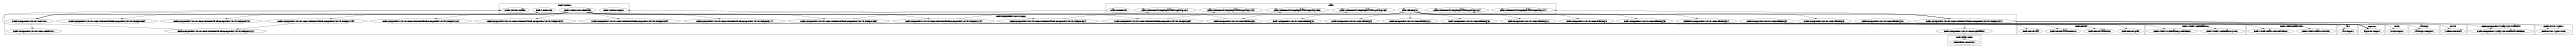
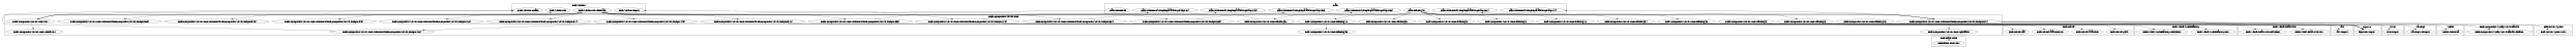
  digraph {
    "POE::Session::ID"
    "POE::Session::create"
    "POE::Session::import"
    "POE::Session::_invoke_state"
    "vars::import"
    "warnings::unimport"
    "POE::Filter::Line::new"
    "POE::Wheel::SocketFactory::new"
    "POE::Wheel::SocketFactory::DESTROY"
    "POE::Wheel::ReadWrite::DESTROY"
-   "POE::Wheel::ReadWrite::new" [label="POE::Wheel::ReadWrite::inet"]
+   "POE::Wheel::ReadWrite::new"
    "main::RUNTIME"
    "main::__ANON__[t/simple_parallel_superbig.t:47]"
    "main::__ANON__[t/simple_parallel_superbig.t:52]"
    "main::__ANON__[t/simple_parallel_superbig.t:96]"
    "main::__ANON__[t/simple_parallel_superbig.t:43]"
    "main::__ANON__[t/simple_parallel_superbig.t:67]"
    "main::__ANON__[t/simple_parallel_superbig.t:81]"
    "main::BEGIN@21"
    "POE::Kernel::alias_remove"
    n21 [label="POE::Kernel::alias_inet"]
    "POE::Kernel::yield"
    "POE::Kernel::call"
    "Socket::inet_ntoa"
    "strict::import"
    "POE::Component::SSLify::ServerHandle::FILENO"
    "POE::Driver::SysRW::new"
    "Exporter::import"
    "POE::Component::Server::TCP::__ANON__[POE/Component/Server/TCP.pm:408]"
    "POE::Component::Server::TCP::__ANON__[POE/Component/Server/TCP.pm:364]"
    "POE::Component::Server::TCP::__ANON__[POE/Component/Server/TCP.pm:540]"
    "POE::Component::Server::TCP::__ANON__[POE/Component/Server/TCP.pm:389]"
    "POE::Component::Server::TCP::__ANON__[POE/Component/Server/TCP.pm:549]"
    "POE::Component::Server::TCP::BEGIN@5"
    "POE::Component::Server::TCP::BEGIN@8"
    "POE::Component::Server::TCP::BEGIN@12"
    "POE::Component::Server::TCP::BEGIN@3"
    "POE::Component::Server::TCP::CORE:sort"
    "POE::Component::Server::TCP::BEGIN@33"
    "POE::Component::Server::TCP::__ANON__[POE/Component/Server/TCP.pm:479]"
    "POE::Component::Server::TCP::BEGIN@32"
    "POE::Component::Server::TCP::__ANON__[POE/Component/Server/TCP.pm:374]"
    "POE::Component::Server::TCP::BEGIN@15"
    "POE::Component::Server::TCP::BEGIN@31"
    "POE::Component::Server::TCP::__ANON__[POE/Component/Server/TCP.pm:509]"
    "POE::Component::Server::TCP::__ANON__[POE/Component/Server/TCP.pm:422]"
    "POE::Component::Server::TCP::BEGIN@30"
    "POE::Component::Server::TCP::__ANON__[POE/Component/Server/TCP.pm:449]"
    "POE::Component::Server::TCP::BEGIN@9"
    "POE::Component::Server::TCP::new"
    "POE::Component::Server::TCP::__ANON__[POE/Component/Server/TCP.pm:548]"
-   "POE::Component::Server::TCP::BEGIN@34" [label="FILENO::Component::Server::TCP::BEGIN@34"]
+   "POE::Component::Server::TCP::BEGIN@34"
    "POE::Component::Server::TCP::BEGIN@10"
    "POE::Component::Server::TCP::_get_filters"
    "POE::Component::Server::TCP::__ANON__[POE/Component/Server/TCP.pm:352]"
    "POE::Component::Server::TCP::__ANON__[POE/Component/Server/TCP.pm:341]"
    subgraph cluster_1 {
      label="POE::Session"
      "POE::Session::ID"
      "POE::Session::create"
      "POE::Session::import"
      "POE::Session::_invoke_state"
    }
    subgraph cluster_2 {
      label=vars
      "vars::import"
    }
    subgraph cluster_3 {
      label=warnings
      "warnings::unimport"
    }
    subgraph cluster_4 {
      label="POE::Filter::Line"
      "POE::Filter::Line::new"
    }
    subgraph cluster_5 {
      label="POE::Wheel::SocketFactory"
      "POE::Wheel::SocketFactory::new"
      "POE::Wheel::SocketFactory::DESTROY"
    }
    subgraph cluster_6 {
      label="POE::Wheel::ReadWrite"
      "POE::Wheel::ReadWrite::DESTROY"
      "POE::Wheel::ReadWrite::new"
    }
    subgraph cluster_7 {
      label=main
      "main::RUNTIME"
      "main::__ANON__[t/simple_parallel_superbig.t:47]"
      "main::__ANON__[t/simple_parallel_superbig.t:52]"
      "main::__ANON__[t/simple_parallel_superbig.t:96]"
      "main::__ANON__[t/simple_parallel_superbig.t:43]"
      "main::__ANON__[t/simple_parallel_superbig.t:67]"
      "main::__ANON__[t/simple_parallel_superbig.t:81]"
      "main::BEGIN@21"
    }
    subgraph cluster_8 {
      label="POE::Kernel"
      "POE::Kernel::alias_remove"
      n21
      "POE::Kernel::yield"
      "POE::Kernel::call"
    }
    subgraph cluster_9 {
-     label=Driver
+     label=Socket
      "Socket::inet_ntoa"
    }
    subgraph cluster_10 {
      label="strict"
      "strict::import"
    }
    subgraph cluster_11 {
      label="POE::Component::SSLify::ServerHandle"
      "POE::Component::SSLify::ServerHandle::FILENO"
    }
    subgraph cluster_12 {
      label="POE::Driver::SysRW"
      "POE::Driver::SysRW::new"
    }
    subgraph cluster_13 {
      label=Exporter
      "Exporter::import"
    }
    subgraph cluster_14 {
      label="POE::Component::Server::TCP"
      "POE::Component::Server::TCP::__ANON__[POE/Component/Server/TCP.pm:408]"
      "POE::Component::Server::TCP::__ANON__[POE/Component/Server/TCP.pm:364]"
      "POE::Component::Server::TCP::__ANON__[POE/Component/Server/TCP.pm:540]"
      "POE::Component::Server::TCP::__ANON__[POE/Component/Server/TCP.pm:389]"
      "POE::Component::Server::TCP::__ANON__[POE/Component/Server/TCP.pm:549]"
      "POE::Component::Server::TCP::BEGIN@5"
      "POE::Component::Server::TCP::BEGIN@8"
      "POE::Component::Server::TCP::BEGIN@12"
      "POE::Component::Server::TCP::BEGIN@3"
      "POE::Component::Server::TCP::CORE:sort"
      "POE::Component::Server::TCP::BEGIN@33"
      "POE::Component::Server::TCP::__ANON__[POE/Component/Server/TCP.pm:479]"
      "POE::Component::Server::TCP::BEGIN@32"
      "POE::Component::Server::TCP::__ANON__[POE/Component/Server/TCP.pm:374]"
      "POE::Component::Server::TCP::BEGIN@15"
      "POE::Component::Server::TCP::BEGIN@31"
      "POE::Component::Server::TCP::__ANON__[POE/Component/Server/TCP.pm:509]"
      "POE::Component::Server::TCP::__ANON__[POE/Component/Server/TCP.pm:422]"
      "POE::Component::Server::TCP::BEGIN@30"
      "POE::Component::Server::TCP::__ANON__[POE/Component/Server/TCP.pm:449]"
      "POE::Component::Server::TCP::BEGIN@9"
      "POE::Component::Server::TCP::new"
      "POE::Component::Server::TCP::__ANON__[POE/Component/Server/TCP.pm:548]"
      "POE::Component::Server::TCP::BEGIN@34"
      "POE::Component::Server::TCP::BEGIN@10"
      "POE::Component::Server::TCP::_get_filters"
      "POE::Component::Server::TCP::__ANON__[POE/Component/Server/TCP.pm:352]"
      "POE::Component::Server::TCP::__ANON__[POE/Component/Server/TCP.pm:341]"
    }
    "POE::Session::_invoke_state" -> "POE::Component::Server::TCP::__ANON__[POE/Component/Server/TCP.pm:408]"
    "POE::Session::_invoke_state" -> "POE::Component::Server::TCP::__ANON__[POE/Component/Server/TCP.pm:364]"
    "POE::Session::_invoke_state" -> "POE::Component::Server::TCP::__ANON__[POE/Component/Server/TCP.pm:540]"
    "POE::Session::_invoke_state" -> "POE::Component::Server::TCP::__ANON__[POE/Component/Server/TCP.pm:389]"
    "POE::Session::_invoke_state" -> "POE::Component::Server::TCP::__ANON__[POE/Component/Server/TCP.pm:549]"
    "POE::Session::_invoke_state" -> "POE::Component::Server::TCP::__ANON__[POE/Component/Server/TCP.pm:479]"
    "POE::Session::_invoke_state" -> "POE::Component::Server::TCP::__ANON__[POE/Component/Server/TCP.pm:374]"
    "POE::Session::_invoke_state" -> "POE::Component::Server::TCP::__ANON__[POE/Component/Server/TCP.pm:509]"
    "POE::Session::_invoke_state" -> "POE::Component::Server::TCP::__ANON__[POE/Component/Server/TCP.pm:449]"
    "POE::Session::_invoke_state" -> "POE::Component::Server::TCP::__ANON__[POE/Component/Server/TCP.pm:548]"
    "POE::Session::_invoke_state" -> "POE::Component::Server::TCP::__ANON__[POE/Component/Server/TCP.pm:352]"
    "POE::Session::_invoke_state" -> "POE::Component::Server::TCP::__ANON__[POE/Component/Server/TCP.pm:341]"
    "main::RUNTIME" -> "POE::Component::Server::TCP::new"
    "main::BEGIN@21" -> "POE::Component::Server::TCP::BEGIN@5"
    "main::BEGIN@21" -> "POE::Component::Server::TCP::BEGIN@8"
    "main::BEGIN@21" -> "POE::Component::Server::TCP::BEGIN@12"
    "main::BEGIN@21" -> "POE::Component::Server::TCP::BEGIN@3"
-   "main::BEGIN@21" -> "POE::Component::Server::TCP::BEGIN@33"
+   "POE::Component::Server::TCP::BEGIN@10" -> "POE::Component::Server::TCP::BEGIN@33"
    "main::BEGIN@21" -> "POE::Component::Server::TCP::BEGIN@32"
    "main::BEGIN@21" -> "POE::Component::Server::TCP::BEGIN@31"
    "main::BEGIN@21" -> "POE::Component::Server::TCP::BEGIN@30"
    "main::BEGIN@21" -> "POE::Component::Server::TCP::BEGIN@34"
    "main::BEGIN@21" -> "POE::Component::Server::TCP::BEGIN@10"
    "POE::Component::Server::TCP::__ANON__[POE/Component/Server/TCP.pm:408]" -> "POE::Kernel::call"
    "POE::Component::Server::TCP::__ANON__[POE/Component/Server/TCP.pm:364]" -> "main::__ANON__[t/simple_parallel_superbig.t:96]"
    "POE::Component::Server::TCP::__ANON__[POE/Component/Server/TCP.pm:364]" -> "POE::Kernel::yield"
    "POE::Component::Server::TCP::__ANON__[POE/Component/Server/TCP.pm:540]" -> "POE::Wheel::SocketFactory::DESTROY"
    "POE::Component::Server::TCP::__ANON__[POE/Component/Server/TCP.pm:540]" -> "POE::Kernel::alias_remove"
    "POE::Component::Server::TCP::__ANON__[POE/Component/Server/TCP.pm:389]" -> "POE::Wheel::ReadWrite::DESTROY"
    "POE::Component::Server::TCP::__ANON__[POE/Component/Server/TCP.pm:389]" -> "main::__ANON__[t/simple_parallel_superbig.t:52]"
    "POE::Component::Server::TCP::BEGIN@5" -> "vars::import"
    "POE::Component::Server::TCP::BEGIN@8" -> "Exporter::import"
    "POE::Component::Server::TCP::BEGIN@12" -> "Exporter::import"
    "POE::Component::Server::TCP::BEGIN@3" -> "strict::import"
    "POE::Component::Server::TCP::__ANON__[POE/Component/Server/TCP.pm:479]" -> "POE::Wheel::SocketFactory::new"
    "POE::Component::Server::TCP::__ANON__[POE/Component/Server/TCP.pm:479]" -> "main::__ANON__[t/simple_parallel_superbig.t:43]"
    "POE::Component::Server::TCP::__ANON__[POE/Component/Server/TCP.pm:479]" -> n21
    "POE::Component::Server::TCP::BEGIN@15" -> "warnings::unimport"
    "POE::Component::Server::TCP::__ANON__[POE/Component/Server/TCP.pm:422]" -> "POE::Session::create"
    "POE::Component::Server::TCP::BEGIN@30" -> "POE::Session::import"
    "POE::Component::Server::TCP::__ANON__[POE/Component/Server/TCP.pm:449]" -> "POE::Component::Server::TCP::__ANON__[POE/Component/Server/TCP.pm:422]"
    "POE::Component::Server::TCP::BEGIN@9" -> "Exporter::import"
    "POE::Component::Server::TCP::new" -> "POE::Session::ID"
    "POE::Component::Server::TCP::new" -> "POE::Session::create"
    "POE::Component::Server::TCP::new" -> "POE::Component::Server::TCP::CORE:sort"
    "POE::Component::Server::TCP::BEGIN@10" -> "Exporter::import"
    "POE::Component::Server::TCP::_get_filters" -> "POE::Filter::Line::new"
    "POE::Component::Server::TCP::__ANON__[POE/Component/Server/TCP.pm:352]" -> "main::__ANON__[t/simple_parallel_superbig.t:81]"
    "POE::Component::Server::TCP::__ANON__[POE/Component/Server/TCP.pm:341]" -> "POE::Wheel::ReadWrite::new"
    "POE::Component::Server::TCP::__ANON__[POE/Component/Server/TCP.pm:341]" -> "main::__ANON__[t/simple_parallel_superbig.t:47]"
    "POE::Component::Server::TCP::__ANON__[POE/Component/Server/TCP.pm:341]" -> "main::__ANON__[t/simple_parallel_superbig.t:67]"
    "POE::Component::Server::TCP::__ANON__[POE/Component/Server/TCP.pm:341]" -> "Socket::inet_ntoa"
    "POE::Component::Server::TCP::__ANON__[POE/Component/Server/TCP.pm:341]" -> "POE::Component::SSLify::ServerHandle::FILENO"
    "POE::Component::Server::TCP::__ANON__[POE/Component/Server/TCP.pm:341]" -> "POE::Driver::SysRW::new"
    "POE::Component::Server::TCP::__ANON__[POE/Component/Server/TCP.pm:341]" -> "POE::Component::Server::TCP::_get_filters"
  }
